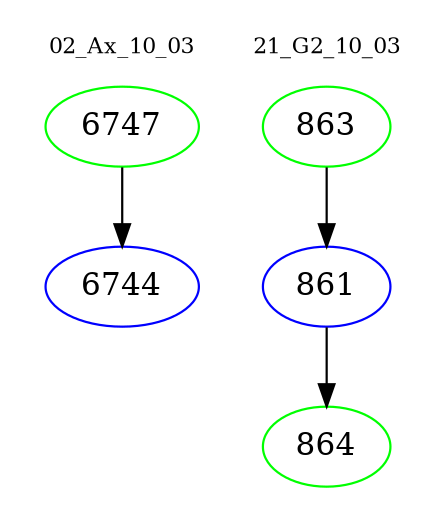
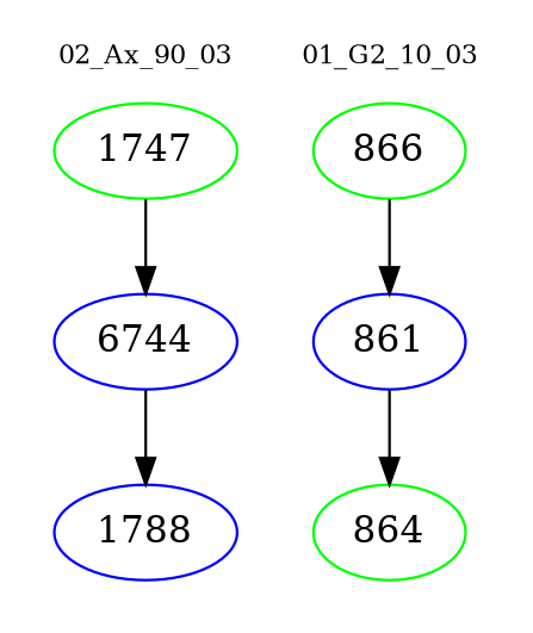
  digraph {
    node [color=green]
    edge [color=black]
-   n1 [label=6747]
+   n1 [label=1747]
    n2 [color=blue label=6744]
-   n4 [label=863]
+   n3 [color=blue label=1788]
+   n4 [label=866]
    n5 [color=blue label=861]
    n6 [label=864]
    subgraph cluster_1 {
      color=white
      fontsize=10
-     label="02_Ax_10_03"
+     label="02_Ax_90_03"
      n1
      n2
+     n3
    }
    subgraph cluster_2 {
      color=white
      fontsize=10
-     label="21_G2_10_03"
+     label="01_G2_10_03"
      n4
      n5
      n6
    }
    n1 -> n2
+   n2 -> n3
    n4 -> n5
    n5 -> n6
  }
